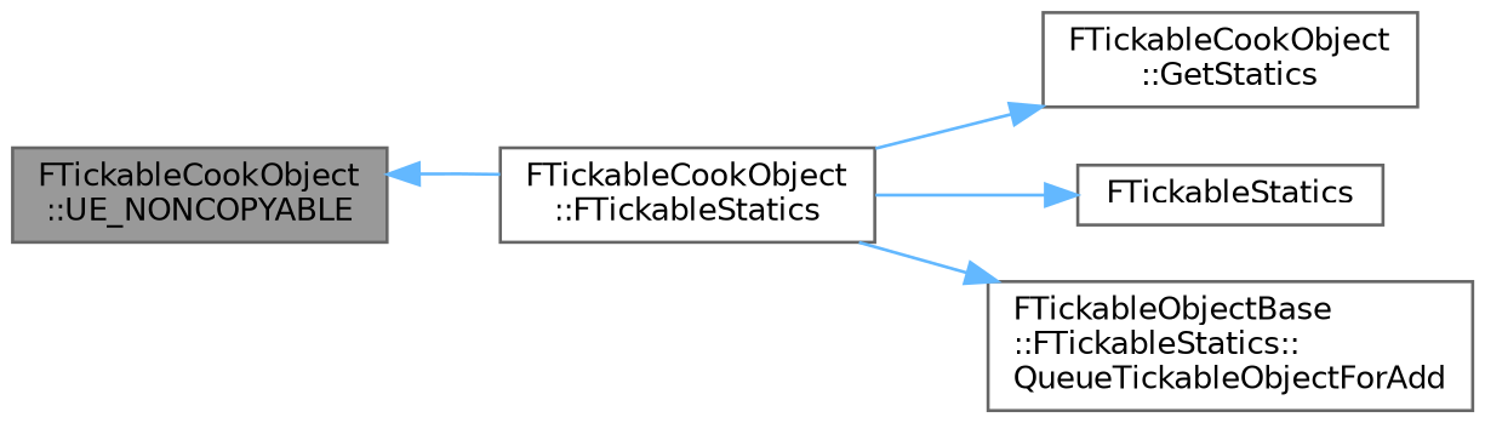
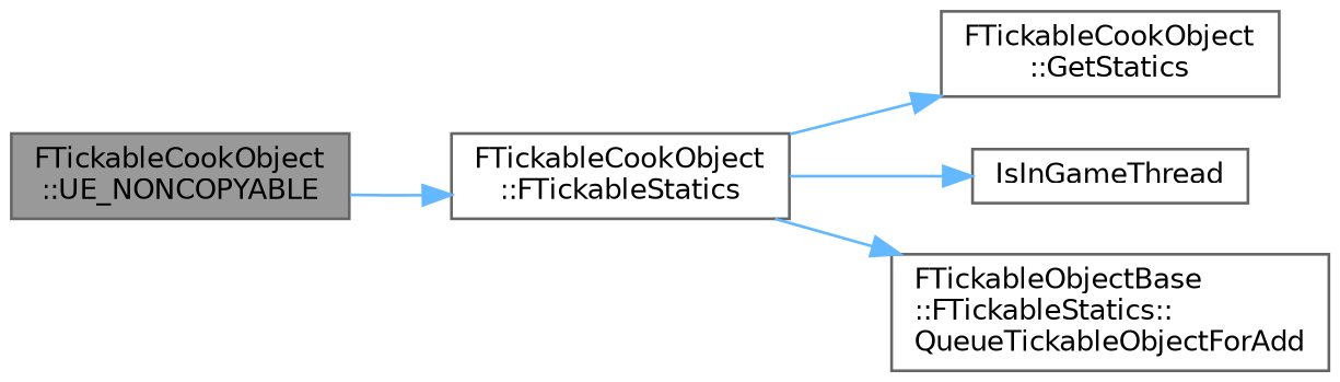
  digraph {
    rankdir=LR
    node [color=grey40 fillcolor=white fontname=Helvetica fontsize=10 shape=box style=filled]
    edge [color=steelblue1 fontname=Helvetica fontsize=10 labelfontname=Helvetica labelfontsize=10 style=solid]
    n1 [color=gray40 fillcolor=grey60 fontcolor=black height=0.2 label="FTickableCookObject\l::UE_NONCOPYABLE" width=0.4]
    n2 [height=0.2 label="FTickableCookObject\l::FTickableStatics" width=0.4]
    n3 [height=0.2 label="FTickableCookObject\l::GetStatics" width=0.4]
-   n4 [height=0.2 label=FTickableStatics width=0.4]
+   n4 [height=0.2 label=IsInGameThread width=0.4]
    n5 [height=0.2 label="FTickableObjectBase\l::FTickableStatics::\lQueueTickableObjectForAdd" width=0.4]
-   n2 -> n1
+   n1 -> n2
    n2 -> n3
    n2 -> n4
    n2 -> n5
  }
